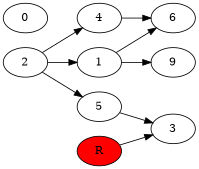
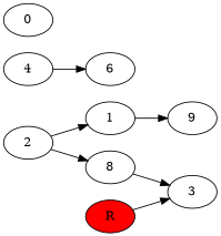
  digraph {
    rankdir=LR
    1
    6
    9
    2
    4
-   8 [label=5]
+   8
    3
    n8 [label=0]
    R [fillcolor="#ff0000" style=filled]
-   1 -> 6
    1 -> 9
    2 -> 1
-   2 -> 4
    2 -> 8
    4 -> 6
    8 -> 3
    R -> 3
  }
